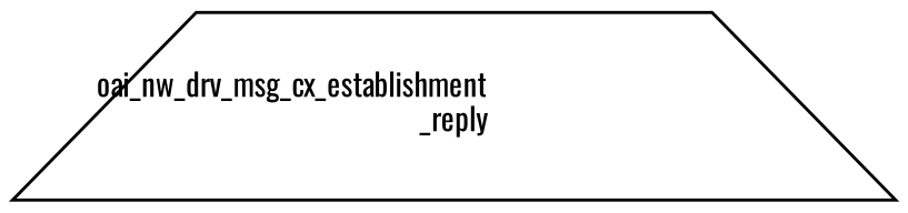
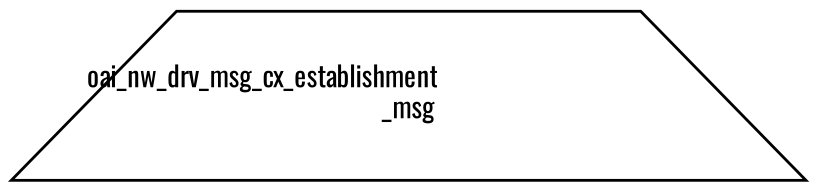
  digraph {
    rankdir=LR
    fontname=Oswald
-   n1 [color=black fillcolor=white fontname=Oswald fontsize=10 height=0.2 label="oai_nw_drv_msg_cx_establishment\l_reply" shape=trapezium style=filled width=0.4]
+   n1 [color=black fillcolor=white fontname=Oswald fontsize=10 height=0.2 label="oai_nw_drv_msg_cx_establishment\l_msg" shape=trapezium style=filled width=0.4]
  }
